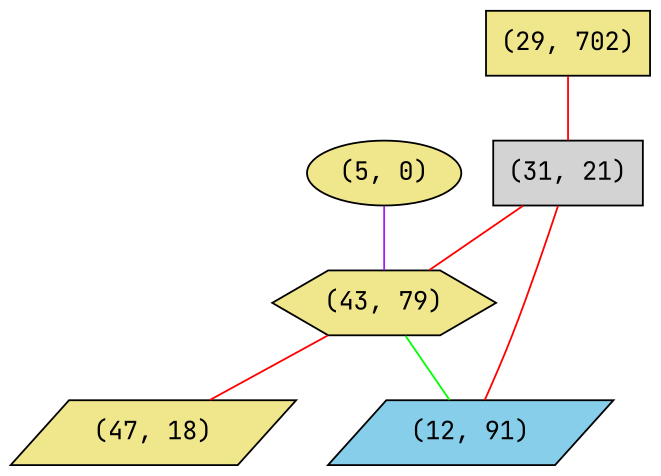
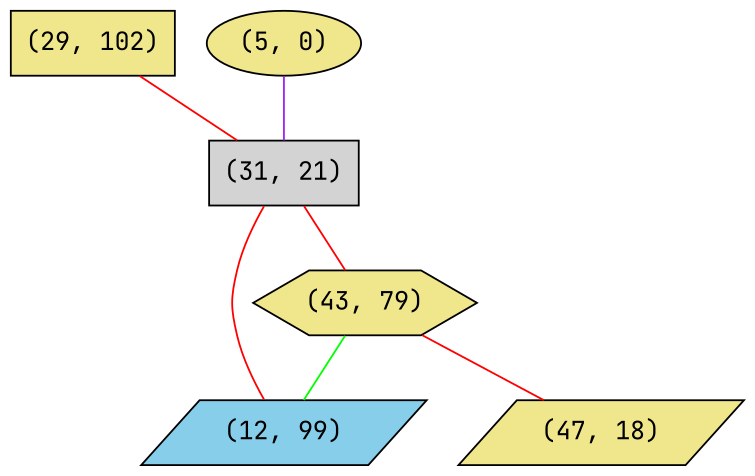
  graph {
    fontname="JetBrains Mono"
    node [fillcolor=khaki fontname="JetBrains Mono" shape=box style=filled]
    edge [color=red fontname="JetBrains Mono" weight=1]
    n1 [fillcolor=lightgrey label="(31, 21)"]
-   "(29, 102)" [label="(29, 702)"]
+   "(29, 102)"
    "(43, 79)" [shape=hexagon]
-   "(12, 99)" [fillcolor=skyblue shape=parallelogram label="(12, 91)"]
+   "(12, 99)" [fillcolor=skyblue shape=parallelogram]
    n5 [label="(5, 0)" shape=ellipse]
    n6 [label="(47, 18)" shape=parallelogram]
    n1 -- "(43, 79)"
    n1 -- "(12, 99)"
    "(29, 102)" -- n1
    "(43, 79)" -- "(12, 99)" [color=green weight=2]
    "(43, 79)" -- n6
-   n5 -- "(43, 79)" [color=purple weight=4]
+   n5 -- n1 [color=purple weight=4]
  }
